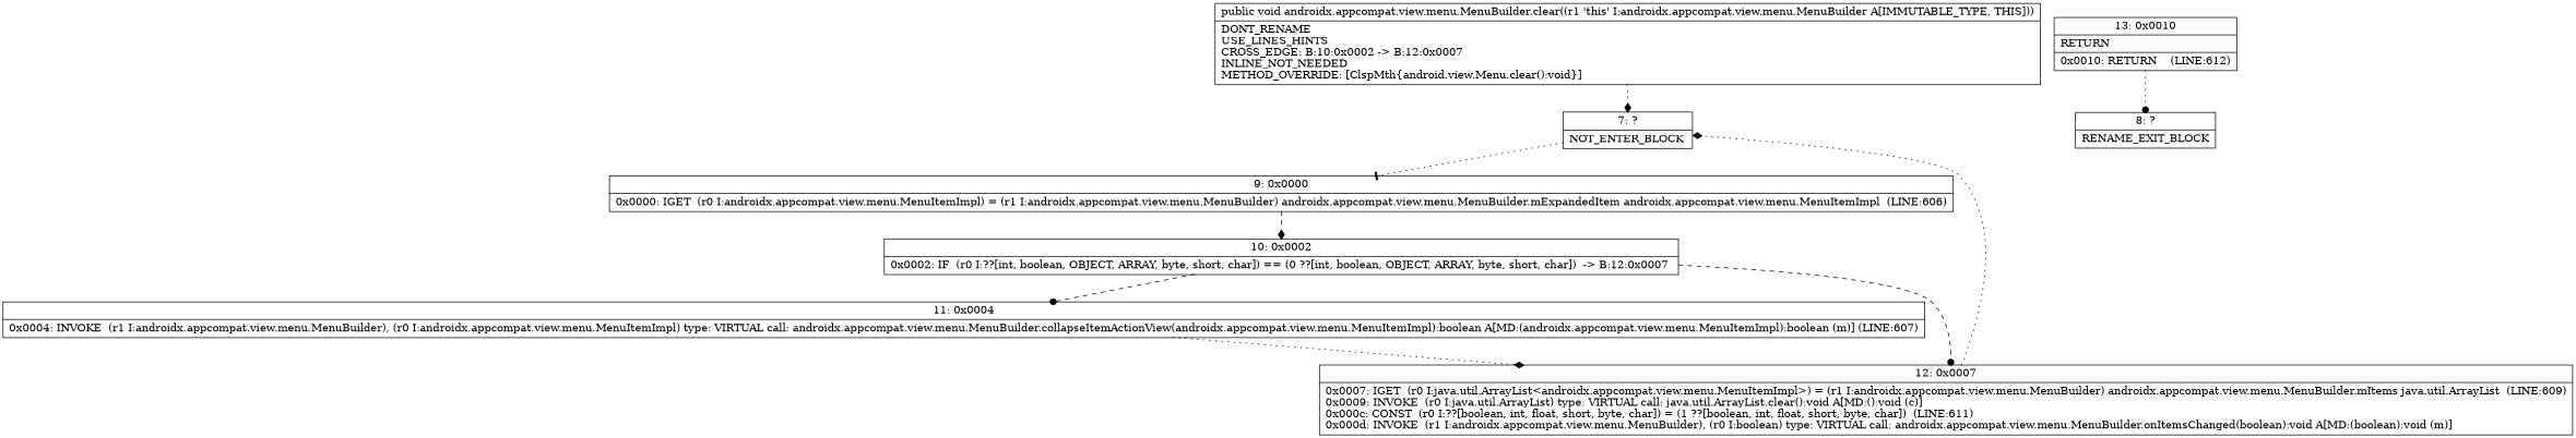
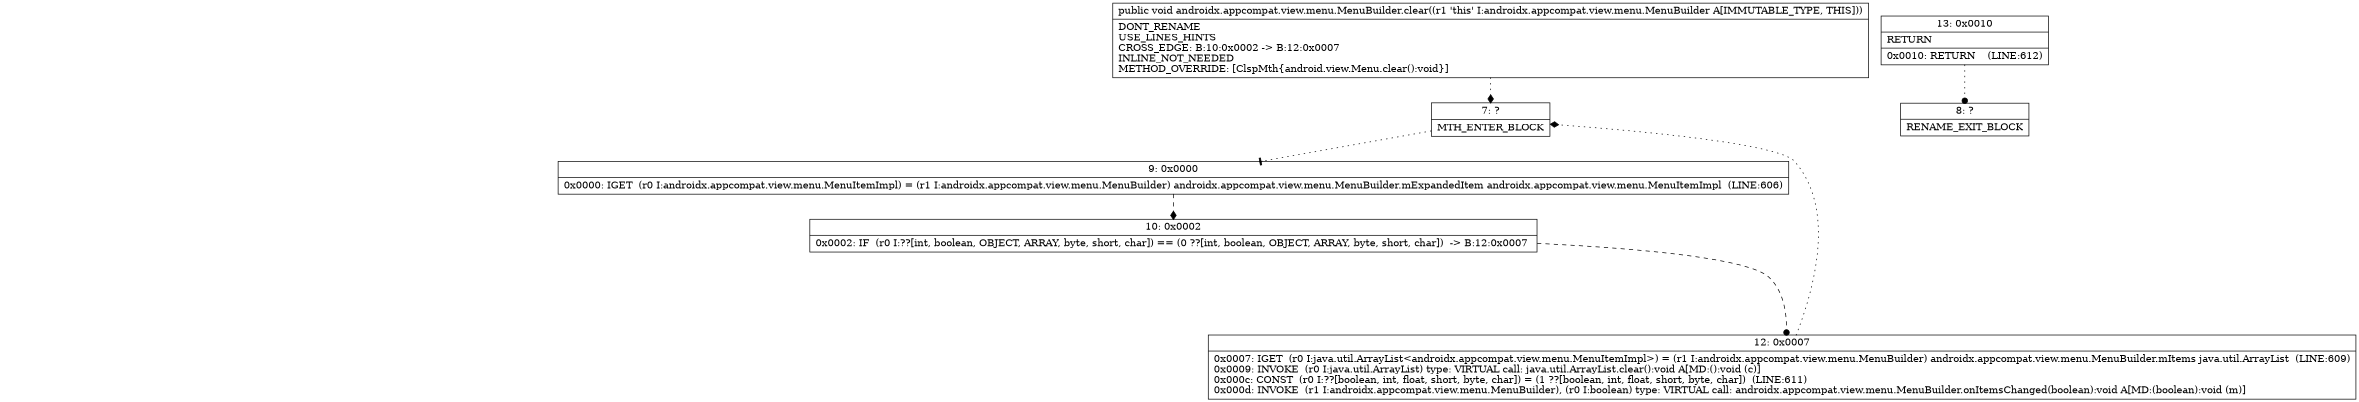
  digraph {
    node [shape=record]
    edge [arrowhead=diamond style=dotted]
-   n1 [label="{7\:\ ?|NOT_ENTER_BLOCK\l}"]
+   n1 [label="{7\:\ ?|MTH_ENTER_BLOCK\l}"]
    n2 [label="{9\:\ 0x0000|0x0000: IGET  (r0 I:androidx.appcompat.view.menu.MenuItemImpl) = (r1 I:androidx.appcompat.view.menu.MenuBuilder) androidx.appcompat.view.menu.MenuBuilder.mExpandedItem androidx.appcompat.view.menu.MenuItemImpl  (LINE:606)\l}"]
    n3 [label="{10\:\ 0x0002|0x0002: IF  (r0 I:??[int, boolean, OBJECT, ARRAY, byte, short, char]) == (0 ??[int, boolean, OBJECT, ARRAY, byte, short, char])  \-\> B:12:0x0007 \l}"]
-   n4 [label="{11\:\ 0x0004|0x0004: INVOKE  (r1 I:androidx.appcompat.view.menu.MenuBuilder), (r0 I:androidx.appcompat.view.menu.MenuItemImpl) type: VIRTUAL call: androidx.appcompat.view.menu.MenuBuilder.collapseItemActionView(androidx.appcompat.view.menu.MenuItemImpl):boolean A[MD:(androidx.appcompat.view.menu.MenuItemImpl):boolean (m)] (LINE:607)\l}"]
    n5 [label="{12\:\ 0x0007|0x0007: IGET  (r0 I:java.util.ArrayList\<androidx.appcompat.view.menu.MenuItemImpl\>) = (r1 I:androidx.appcompat.view.menu.MenuBuilder) androidx.appcompat.view.menu.MenuBuilder.mItems java.util.ArrayList  (LINE:609)\l0x0009: INVOKE  (r0 I:java.util.ArrayList) type: VIRTUAL call: java.util.ArrayList.clear():void A[MD:():void (c)]\l0x000c: CONST  (r0 I:??[boolean, int, float, short, byte, char]) = (1 ??[boolean, int, float, short, byte, char])  (LINE:611)\l0x000d: INVOKE  (r1 I:androidx.appcompat.view.menu.MenuBuilder), (r0 I:boolean) type: VIRTUAL call: androidx.appcompat.view.menu.MenuBuilder.onItemsChanged(boolean):void A[MD:(boolean):void (m)]\l}"]
    n6 [label="{13\:\ 0x0010|RETURN\l|0x0010: RETURN    (LINE:612)\l}"]
    n7 [label="{8\:\ ?|RENAME_EXIT_BLOCK\l}"]
    n8 [label="{public void androidx.appcompat.view.menu.MenuBuilder.clear((r1 'this' I:androidx.appcompat.view.menu.MenuBuilder A[IMMUTABLE_TYPE, THIS]))  | DONT_RENAME\lUSE_LINES_HINTS\lCROSS_EDGE: B:10:0x0002 \-\> B:12:0x0007\lINLINE_NOT_NEEDED\lMETHOD_OVERRIDE: [ClspMth\{android.view.Menu.clear():void\}]\l}"]
    n1 -> n2 [arrowhead=tee]
    n2 -> n3 [style=dashed]
-   n3 -> n4 [arrowhead=dot style=dashed]
    n3 -> n5 [arrowhead=dot style=dashed]
-   n4 -> n5
    n5 -> n1
    n6 -> n7 [arrowhead=dot]
    n8 -> n1
  }
